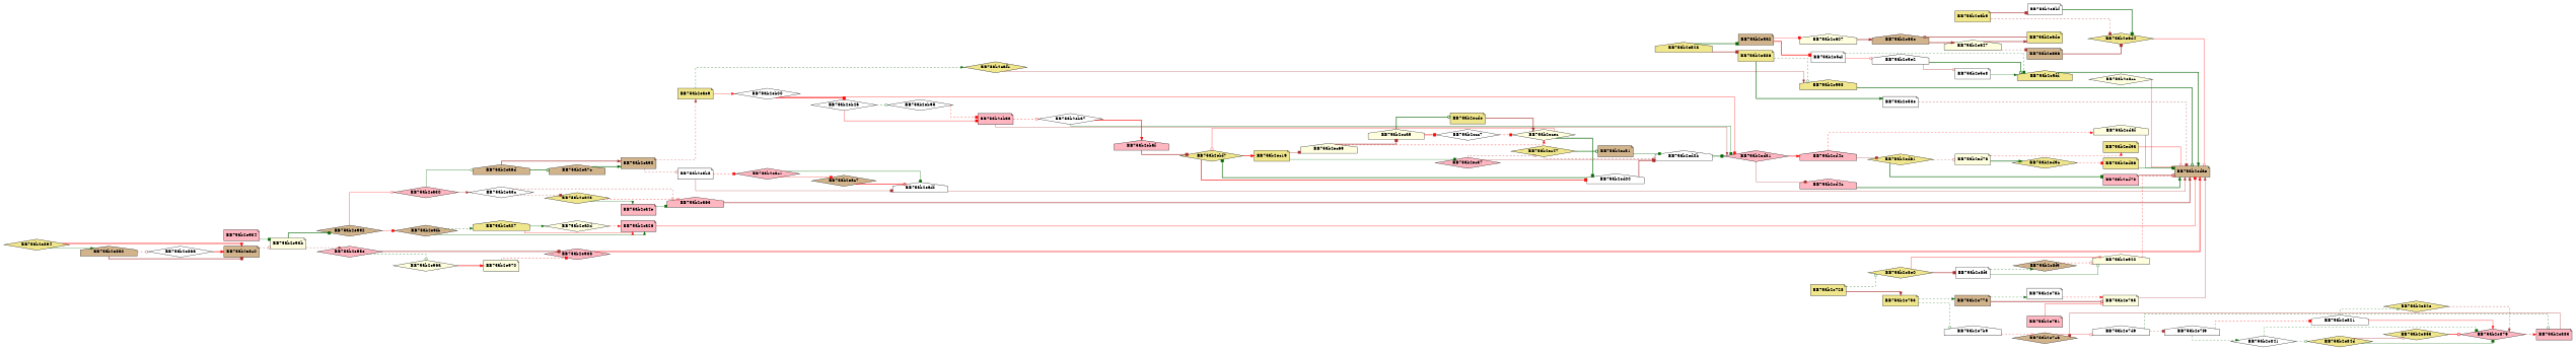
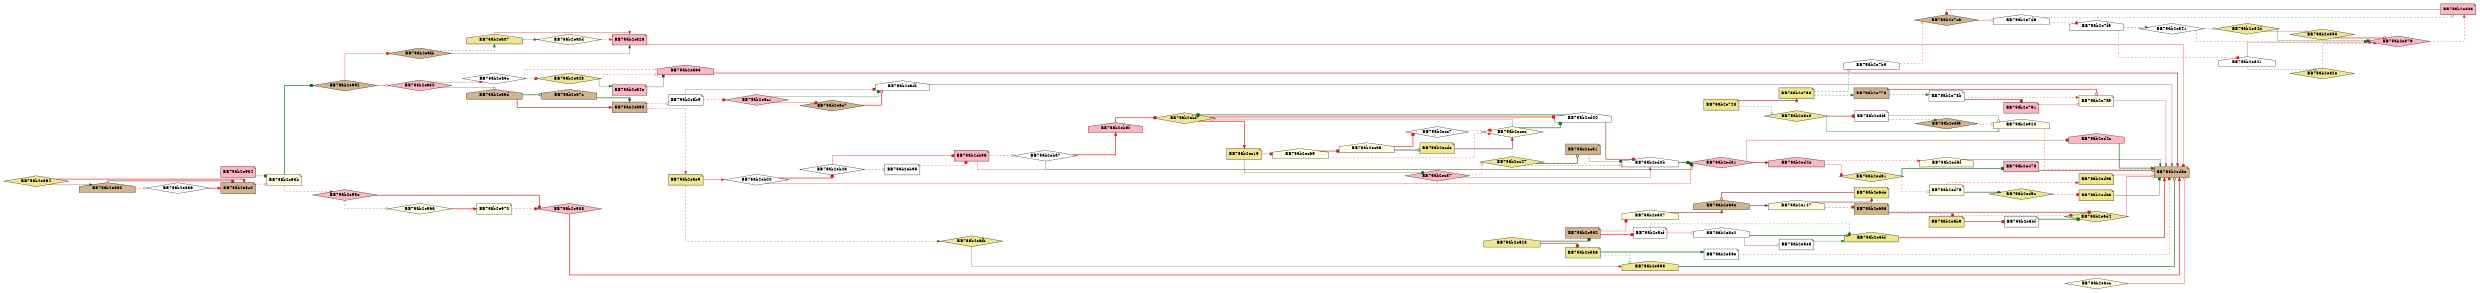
  digraph {
    rankdir=LR
    splines=ortho
    node [fillcolor=khaki shape=diamond style=filled]
    edge [arrowhead=box color=darkgreen style=bold]
    BB75ab2e528 [shape=house]
    BB75ab2e5a2 [fillcolor=tan shape=note]
    BB75ab2e586 [shape=note]
    BB75ab2e607 [fillcolor=lightyellow shape=house]
    BB75ab2e5cf [fillcolor=white shape=note]
    BB75ab2e598 [shape=house]
    BB75ab2e58e [fillcolor=white shape=note]
    BB75ab2e63e [fillcolor=tan shape=house]
    BB75ab2e5fd [shape=house]
    BB75ab2e5e2 [fillcolor=white shape=house]
    BB75ab2edae [fillcolor=tan shape=note]
-   BB75ab2e647 [fillcolor=lightyellow shape=house]
+   BB75ab2e647 [fillcolor=lightyellow shape=house label=BB75ab2e147]
    BB75ab2e5e8 [fillcolor=white shape=note]
    BB75ab2e6de [shape=note]
    BB75ab2e6a6 [fillcolor=tan shape=note]
    BB75ab2e934 [fillcolor=lightpink shape=note]
    BB75ab2e93b [fillcolor=lightyellow shape=note]
    BB75ab2e728 [shape=note]
    BB75ab2e8e0
    BB75ab2e753 [shape=note]
    BB75ab2e6d4
    BB75ab2e6b9 [shape=note]
    BB75ab2e6bf [fillcolor=white shape=note]
    BB75ab2e992 [fillcolor=tan]
    BB75ab2e95e [fillcolor=lightpink]
    BB75ab2e920 [fillcolor=lightyellow shape=house]
    BB75ab2e8f3 [fillcolor=white shape=note]
    BB75ab2e7b9 [fillcolor=white shape=house]
    BB75ab2e778 [fillcolor=tan shape=note]
    BB75ab2e8f9 [fillcolor=tan]
    BB75ab2e7c6 [fillcolor=tan]
    BB75ab2e7a5 [fillcolor=lightyellow shape=note]
    BB75ab2e78b [fillcolor=white shape=note]
    BB75ab2e7d9 [fillcolor=white shape=house]
    BB75ab2e791 [fillcolor=lightpink shape=note]
    BB75ab2e883 [fillcolor=lightpink shape=note]
    BB75ab2e7f9 [fillcolor=white shape=house]
    BB75ab2e8cc [fillcolor=lightyellow]
    BB75ab2e8c0 [fillcolor=tan shape=note]
    BB75ab2e894
    BB75ab2e8a0 [fillcolor=tan shape=house]
    BB75ab2e841 [fillcolor=white]
    BB75ab2e821 [fillcolor=white shape=house]
    BB75ab2e879 [fillcolor=lightpink]
    BB75ab2e84d
    BB75ab2e82e
    BB75ab2e853
    BB75ab2e8a6 [fillcolor=white]
    BB75ab2ea30 [fillcolor=lightpink]
    BB75ab2e9fb [fillcolor=tan]
    BB75ab2e988 [fillcolor=lightpink]
    BB75ab2e96a [fillcolor=lightyellow]
    BB75ab2ea6d [fillcolor=tan shape=house]
    BB75ab2ea3c [fillcolor=white]
    BB75ab2ea26 [fillcolor=lightpink shape=note]
    BB75ab2ea07 [shape=house]
    BB75ab2e970 [fillcolor=lightyellow shape=note]
    BB75ab2ea90 [fillcolor=tan shape=note]
    BB75ab2ea7c [fillcolor=tan shape=house]
    BB75ab2ea63 [fillcolor=lightpink shape=house]
    BB75ab2ea48
    BB75ab2ea0d [fillcolor=lightyellow]
    BB75ab2eae9 [shape=note]
    BB75ab2eab5 [fillcolor=white shape=note]
    BB75ab2ea4e [fillcolor=lightpink shape=note]
    BB75ab2eb00 [fillcolor=white]
    BB75ab2eafb
    BB75ab2eadf [fillcolor=white shape=house]
    BB75ab2eac1 [fillcolor=lightpink]
    BB75ab2ed31 [fillcolor=lightpink]
    BB75ab2eb26 [fillcolor=white]
    BB75ab2eac7 [fillcolor=tan]
    BB75ab2ed4e [fillcolor=lightpink shape=house]
    BB75ab2ed4c [fillcolor=lightpink shape=house]
    BB75ab2eb9a [fillcolor=lightpink shape=note]
-   BB75ab2eb95 [fillcolor=white]
+   BB75ab2eb95 [fillcolor=white shape=note]
    BB75ab2ed61
    BB75ab2ed5f [fillcolor=lightyellow shape=house]
    BB75ab2eba7 [fillcolor=white]
    BB75ab2ebaf [fillcolor=lightpink shape=house]
    BB75ab2ebf7
    BB75ab2ed00 [fillcolor=white shape=house]
    BB75ab2ec19 [shape=note]
    BB75ab2ed0b [fillcolor=white shape=house]
    BB75ab2ec69 [fillcolor=lightyellow shape=house]
    BB75ab2ec37 [fillcolor=lightpink]
    BB75ab2ecec [fillcolor=lightyellow]
    BB75ab2eca5 [fillcolor=lightyellow shape=house]
    BB75ab2ec47
    BB75ab2ecde [shape=note]
    BB75ab2ecc7 [fillcolor=white]
    BB75ab2ec51 [fillcolor=tan shape=note]
    BB75ab2ed7a [fillcolor=lightyellow shape=note]
    BB75ab2ed78 [fillcolor=lightpink shape=note]
    BB75ab2ed9c
    BB75ab2ed9a [shape=note]
    BB75ab2eda6 [shape=note]
    BB75ab2e528 -> BB75ab2e5a2
    BB75ab2e528 -> BB75ab2e586 [color=brown]
    BB75ab2e5a2 -> BB75ab2e607 [color=red style=solid]
    BB75ab2e5a2 -> BB75ab2e5cf [color=red]
    BB75ab2e586 -> BB75ab2e598 [arrowhead=odot style=dashed]
    BB75ab2e586 -> BB75ab2e58e [arrowhead=normal]
    BB75ab2e607 -> BB75ab2e63e [arrowhead=normal color=brown]
    BB75ab2e5cf -> BB75ab2e5fd [style=dashed]
    BB75ab2e5cf -> BB75ab2e5e2 [arrowhead=odot color=red style=solid]
    BB75ab2e598 -> BB75ab2edae [arrowhead=odot]
    BB75ab2e58e -> BB75ab2edae [color=brown style=dashed]
    BB75ab2e63e -> BB75ab2e647 [arrowhead=normal color=brown]
-   BB75ab2e5fd -> BB75ab2edae [arrowhead=normal]
+   BB75ab2e5fd -> BB75ab2edae [arrowhead=normal color=red]
    BB75ab2e5e2 -> BB75ab2e5fd [arrowhead=odot]
    BB75ab2e5e2 -> BB75ab2e5e8 [arrowhead=odot color=brown style=solid]
    BB75ab2e647 -> BB75ab2e6de [arrowhead=normal color=brown]
    BB75ab2e647 -> BB75ab2e6a6 [color=brown style=dashed]
    BB75ab2e5e8 -> BB75ab2e5fd [arrowhead=normal style=solid]
    BB75ab2e6de -> BB75ab2e63e [arrowhead=odot color=brown]
    BB75ab2e6a6 -> BB75ab2e6d4 [color=brown]
+   BB75ab2e6a6 -> BB75ab2e6b9 [color=brown style=dashed]
    BB75ab2e934 -> BB75ab2e93b [style=solid]
    BB75ab2e93b -> BB75ab2e992
    BB75ab2e93b -> BB75ab2e95e [arrowhead=normal color=brown style=dashed]
    BB75ab2e728 -> BB75ab2e8e0 [arrowhead=odot style=dashed]
    BB75ab2e728 -> BB75ab2e753 [arrowhead=normal color=brown]
-   BB75ab2e8e0 -> BB75ab2e920 [arrowhead=odot color=red style=solid]
+   BB75ab2e8e0 -> BB75ab2e920 [arrowhead=odot style=solid]
    BB75ab2e8e0 -> BB75ab2e8f3 [color=brown]
    BB75ab2e753 -> BB75ab2e7b9 [arrowhead=odot style=dashed]
    BB75ab2e753 -> BB75ab2e778 [arrowhead=normal style=dashed]
    BB75ab2e6d4 -> BB75ab2edae [arrowhead=odot color=red style=solid]
    BB75ab2e6b9 -> BB75ab2e6d4 [color=brown style=dashed]
    BB75ab2e6b9 -> BB75ab2e6bf [color=brown]
    BB75ab2e6bf -> BB75ab2e6d4
    BB75ab2e992 -> BB75ab2ea30 [arrowhead=odot color=red style=solid]
    BB75ab2e992 -> BB75ab2e9fb [color=red style=solid]
    BB75ab2e95e -> BB75ab2e988 [color=brown]
    BB75ab2e95e -> BB75ab2e96a [arrowhead=odot style=dashed]
    BB75ab2e920 -> BB75ab2edae [arrowhead=odot color=red style=dashed]
    BB75ab2e8f3 -> BB75ab2e920 [arrowhead=odot style=solid]
    BB75ab2e8f3 -> BB75ab2e8f9 [arrowhead=normal style=dashed]
    BB75ab2e7b9 -> BB75ab2e7c6 [arrowhead=odot color=red style=dashed]
    BB75ab2e778 -> BB75ab2e7a5 [arrowhead=odot color=brown]
    BB75ab2e778 -> BB75ab2e78b [arrowhead=normal style=dashed]
    BB75ab2e8f9 -> BB75ab2e920 [arrowhead=odot color=red style=dashed]
    BB75ab2e7c6 -> BB75ab2e7d9 [arrowhead=odot color=red style=solid]
    BB75ab2e7a5 -> BB75ab2edae [arrowhead=normal color=brown style=solid]
    BB75ab2e78b -> BB75ab2e7a5 [arrowhead=normal color=red style=dashed]
+   BB75ab2e78b -> BB75ab2e791 [color=brown]
    BB75ab2e7d9 -> BB75ab2e883 [arrowhead=odot style=dashed]
    BB75ab2e7d9 -> BB75ab2e7f9 [color=brown style=dashed]
    BB75ab2e791 -> BB75ab2e7a5 [arrowhead=odot color=red style=solid]
    BB75ab2e883 -> BB75ab2e7c6 [color=brown style=solid]
    BB75ab2e7f9 -> BB75ab2e841 [arrowhead=normal style=dashed]
    BB75ab2e7f9 -> BB75ab2e821 [color=red style=dashed]
    BB75ab2e8cc -> BB75ab2edae [arrowhead=odot color=red style=solid]
    BB75ab2e8c0 -> BB75ab2e93b [arrowhead=odot color=brown style=dashed]
    BB75ab2e894 -> BB75ab2e8c0 [arrowhead=normal color=red]
    BB75ab2e894 -> BB75ab2e8a0 [arrowhead=normal style=solid]
    BB75ab2e8a0 -> BB75ab2e8c0 [color=brown]
    BB75ab2e8a0 -> BB75ab2e8a6 [arrowhead=odot color=brown style=dashed]
    BB75ab2e841 -> BB75ab2e879 [style=dashed]
    BB75ab2e841 -> BB75ab2e84d [arrowhead=odot style=dashed]
    BB75ab2e821 -> BB75ab2e879 [arrowhead=normal color=red style=solid]
    BB75ab2e821 -> BB75ab2e82e [arrowhead=odot style=dashed]
    BB75ab2e879 -> BB75ab2e883 [arrowhead=normal color=red style=dashed]
    BB75ab2e84d -> BB75ab2e879 [style=solid]
    BB75ab2e84d -> BB75ab2e853 [arrowhead=odot color=brown style=solid]
    BB75ab2e82e -> BB75ab2e879 [arrowhead=normal color=brown style=dashed]
    BB75ab2e853 -> BB75ab2e879 [arrowhead=odot color=red]
    BB75ab2e8a6 -> BB75ab2e8c0 [arrowhead=normal color=red]
    BB75ab2ea30 -> BB75ab2ea6d [arrowhead=odot style=solid]
    BB75ab2ea30 -> BB75ab2ea3c [arrowhead=normal color=brown style=solid]
    BB75ab2e9fb -> BB75ab2ea26 [arrowhead=normal style=solid]
    BB75ab2e9fb -> BB75ab2ea07 [arrowhead=normal style=dashed]
    BB75ab2e988 -> BB75ab2edae [arrowhead=normal color=red]
    BB75ab2e96a -> BB75ab2e970 [arrowhead=normal color=red]
    BB75ab2ea6d -> BB75ab2ea90 [arrowhead=normal color=brown]
    BB75ab2ea6d -> BB75ab2ea7c [arrowhead=odot]
    BB75ab2ea3c -> BB75ab2ea63 [arrowhead=odot color=brown style=dashed]
    BB75ab2ea3c -> BB75ab2ea48 [color=brown style=dashed]
    BB75ab2ea26 -> BB75ab2edae [color=red style=solid]
    BB75ab2ea07 -> BB75ab2ea26 [arrowhead=normal color=red style=solid]
    BB75ab2ea07 -> BB75ab2ea0d [arrowhead=normal style=solid]
    BB75ab2e970 -> BB75ab2e988 [color=red style=dashed]
    BB75ab2ea90 -> BB75ab2eae9 [arrowhead=normal color=brown style=dashed]
    BB75ab2ea90 -> BB75ab2eab5 [arrowhead=odot color=brown style=dashed]
    BB75ab2ea7c -> BB75ab2ea90 [arrowhead=normal]
    BB75ab2ea63 -> BB75ab2edae [arrowhead=normal color=brown]
    BB75ab2ea48 -> BB75ab2ea63 [arrowhead=odot color=red style=dashed]
    BB75ab2ea48 -> BB75ab2ea4e [arrowhead=normal style=solid]
    BB75ab2ea0d -> BB75ab2ea26 [arrowhead=normal color=red style=dashed]
    BB75ab2eae9 -> BB75ab2eb00 [arrowhead=normal color=red style=solid]
    BB75ab2eae9 -> BB75ab2eafb [arrowhead=normal style=dashed]
    BB75ab2eab5 -> BB75ab2eadf [color=brown style=solid]
    BB75ab2eab5 -> BB75ab2eac1 [color=red style=dashed]
    BB75ab2ea4e -> BB75ab2ea63 [style=solid]
    BB75ab2eb00 -> BB75ab2ed31 [color=red style=solid]
    BB75ab2eb00 -> BB75ab2eb26 [color=red]
    BB75ab2eafb -> BB75ab2e598 [arrowhead=normal color=brown style=solid]
    BB75ab2eadf -> BB75ab2edae [arrowhead=normal color=brown style=solid]
    BB75ab2eac1 -> BB75ab2eadf [style=solid]
    BB75ab2eac1 -> BB75ab2eac7 [color=red style=solid]
    BB75ab2ed31 -> BB75ab2ed4e [arrowhead=normal color=red]
    BB75ab2ed31 -> BB75ab2ed4c [color=brown style=solid]
    BB75ab2eb26 -> BB75ab2eb9a [color=red style=solid]
    BB75ab2eb26 -> BB75ab2eb95 [arrowhead=odot style=dashed]
    BB75ab2eac7 -> BB75ab2eadf [arrowhead=odot color=red]
    BB75ab2ed4e -> BB75ab2ed61 [color=brown style=solid]
    BB75ab2ed4e -> BB75ab2ed5f [arrowhead=normal color=red style=dashed]
    BB75ab2ed4c -> BB75ab2edae [arrowhead=normal]
    BB75ab2eb9a -> BB75ab2ed31 [arrowhead=normal color=brown style=solid]
    BB75ab2eb9a -> BB75ab2eba7 [arrowhead=odot color=red style=dashed]
    BB75ab2eb95 -> BB75ab2eb9a [color=red style=dashed]
    BB75ab2ed61 -> BB75ab2ed7a [arrowhead=odot color=brown style=dashed]
    BB75ab2ed61 -> BB75ab2ed78
    BB75ab2ed5f -> BB75ab2edae [arrowhead=normal style=solid]
    BB75ab2eba7 -> BB75ab2ed31 [style=solid]
    BB75ab2eba7 -> BB75ab2ebaf [arrowhead=normal color=red]
    BB75ab2ebaf -> BB75ab2ebf7 [color=brown]
    BB75ab2ebf7 -> BB75ab2ed00 [color=red]
    BB75ab2ebf7 -> BB75ab2ec19 [arrowhead=normal color=red]
    BB75ab2ed00 -> BB75ab2ebf7
    BB75ab2ed00 -> BB75ab2ed0b [color=brown]
    BB75ab2ec19 -> BB75ab2ec69 [color=brown style=solid]
    BB75ab2ec19 -> BB75ab2ec37 [style=solid]
    BB75ab2ed0b -> BB75ab2ed31
    BB75ab2ec69 -> BB75ab2ecec [arrowhead=normal color=red style=dashed]
    BB75ab2ec69 -> BB75ab2eca5 [color=brown]
    BB75ab2ec37 -> BB75ab2ed0b [arrowhead=normal color=brown style=solid]
    BB75ab2ec37 -> BB75ab2ec47 [arrowhead=odot color=brown style=dashed]
    BB75ab2ecec -> BB75ab2ebf7 [arrowhead=odot color=red style=solid]
    BB75ab2ecec -> BB75ab2ed00
    BB75ab2eca5 -> BB75ab2ecde [arrowhead=odot]
    BB75ab2eca5 -> BB75ab2ecc7 [color=red]
    BB75ab2ec47 -> BB75ab2ed0b [arrowhead=odot color=brown style=dashed]
    BB75ab2ec47 -> BB75ab2ec51 [arrowhead=odot]
    BB75ab2ecde -> BB75ab2ecec [arrowhead=normal color=brown]
    BB75ab2ecc7 -> BB75ab2ecec [color=red style=dashed]
    BB75ab2ec51 -> BB75ab2ed0b [style=solid]
    BB75ab2ed7a -> BB75ab2ed9c [arrowhead=normal]
    BB75ab2ed7a -> BB75ab2ed9a [arrowhead=normal color=red style=dashed]
    BB75ab2ed78 -> BB75ab2edae [arrowhead=odot color=brown]
    BB75ab2ed9c -> BB75ab2eda6 [color=red style=dashed]
    BB75ab2ed9a -> BB75ab2edae [arrowhead=odot color=red style=solid]
    BB75ab2eda6 -> BB75ab2edae [style=solid]
  }
